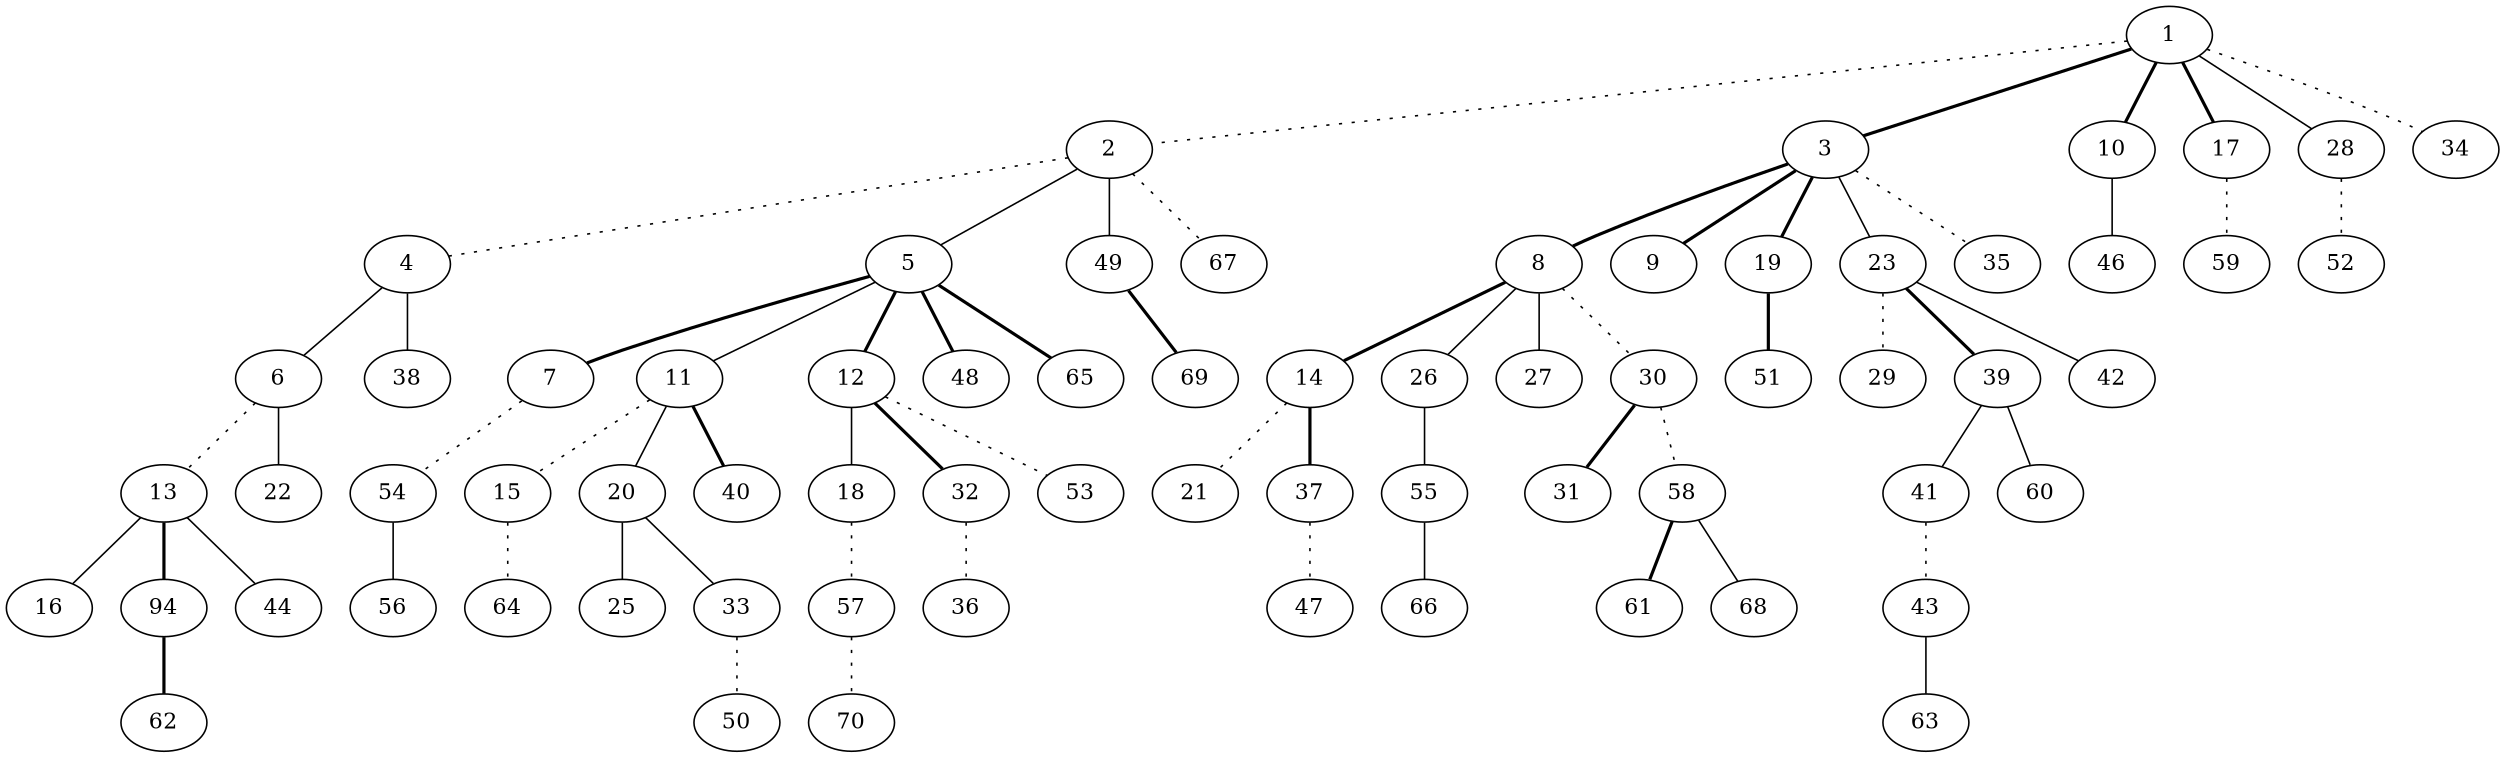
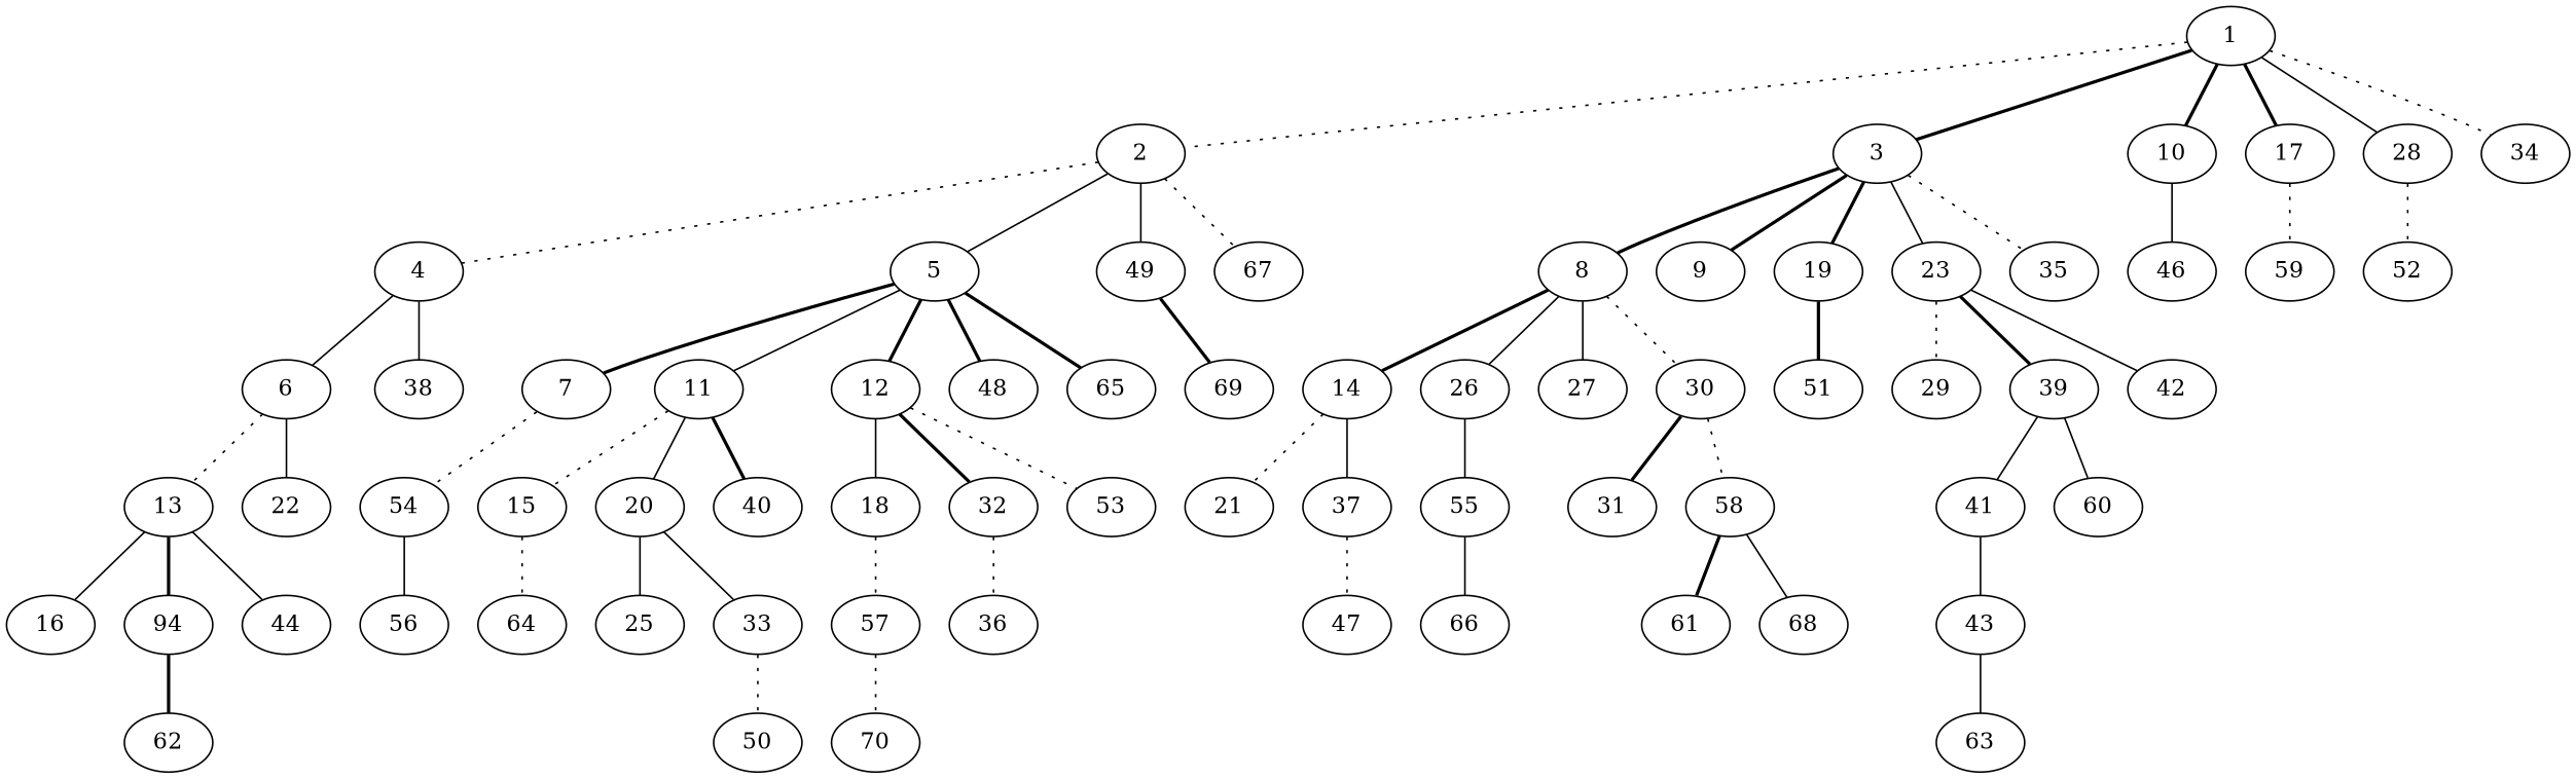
  graph {
    edge [style=solid]
    1
    2
    3
    10
    17
    28
    34
    4
    5
    49
    67
    8
    9
    19
    23
    35
    46
    59
    52
    6
    38
    7
    11
    12
    48
    65
    69
    14
    26
    27
    30
    51
    29
    39
    42
    13
    22
    54
    15
    20
    40
    18
    32
    53
    21
    37
    55
    31
    58
    41
    60
    16
    n53 [label=94]
    44
    56
    64
    25
    33
    57
    36
    62
    47
    66
    61
    68
    50
    70
    43
    63
    1 -- 2 [style=dotted]
    1 -- 3 [style=bold]
    1 -- 10 [style=bold]
    1 -- 17 [style=bold]
    1 -- 28
    1 -- 34 [style=dotted]
    2 -- 4 [style=dotted]
    2 -- 5
    2 -- 49
    2 -- 67 [style=dotted]
    3 -- 8 [style=bold]
    3 -- 9 [style=bold]
    3 -- 19 [style=bold]
    3 -- 23
    3 -- 35 [style=dotted]
    10 -- 46
    17 -- 59 [style=dotted]
    28 -- 52 [style=dotted]
    4 -- 6
    4 -- 38
    5 -- 7 [style=bold]
    5 -- 11
    5 -- 12 [style=bold]
    5 -- 48 [style=bold]
    5 -- 65 [style=bold]
    49 -- 69 [style=bold]
    8 -- 14 [style=bold]
    8 -- 26
    8 -- 27
    8 -- 30 [style=dotted]
    19 -- 51 [style=bold]
    23 -- 29 [style=dotted]
    23 -- 39 [style=bold]
    23 -- 42
    6 -- 13 [style=dotted]
    6 -- 22
    7 -- 54 [style=dotted]
    11 -- 15 [style=dotted]
    11 -- 20
    11 -- 40 [style=bold]
    12 -- 18
    12 -- 32 [style=bold]
    12 -- 53 [style=dotted]
    14 -- 21 [style=dotted]
-   14 -- 37 [style=bold]
+   14 -- 37
    26 -- 55
    30 -- 31 [style=bold]
    30 -- 58 [style=dotted]
    39 -- 41
    39 -- 60
    13 -- 16
    13 -- n53 [style=bold]
    13 -- 44
    54 -- 56
    15 -- 64 [style=dotted]
    20 -- 25
    20 -- 33
    18 -- 57 [style=dotted]
    32 -- 36 [style=dotted]
    37 -- 47 [style=dotted]
    55 -- 66
    58 -- 61 [style=bold]
    58 -- 68
-   41 -- 43 [style=dotted]
+   41 -- 43
    n53 -- 62 [style=bold]
    33 -- 50 [style=dotted]
    57 -- 70 [style=dotted]
    43 -- 63
  }
